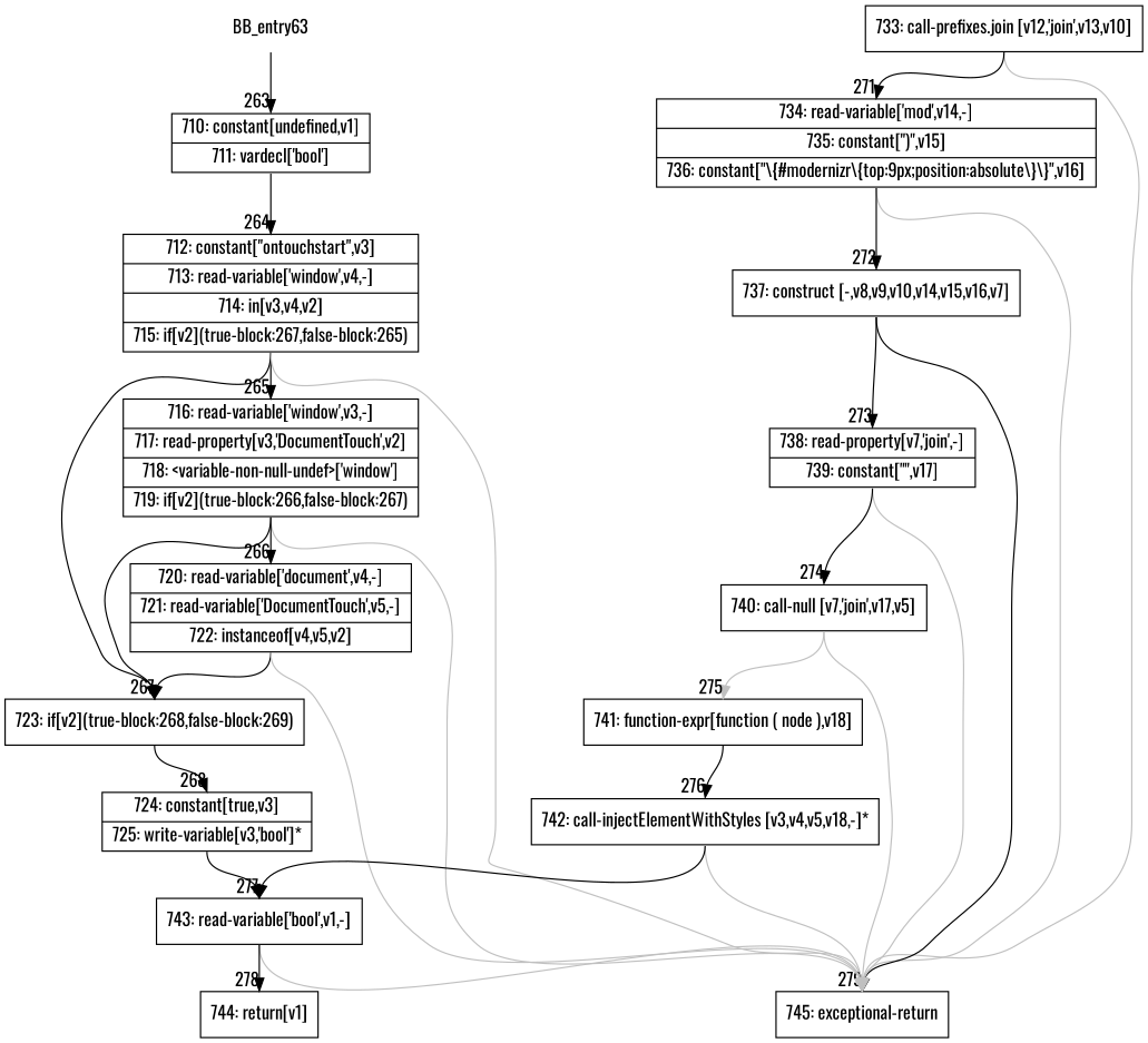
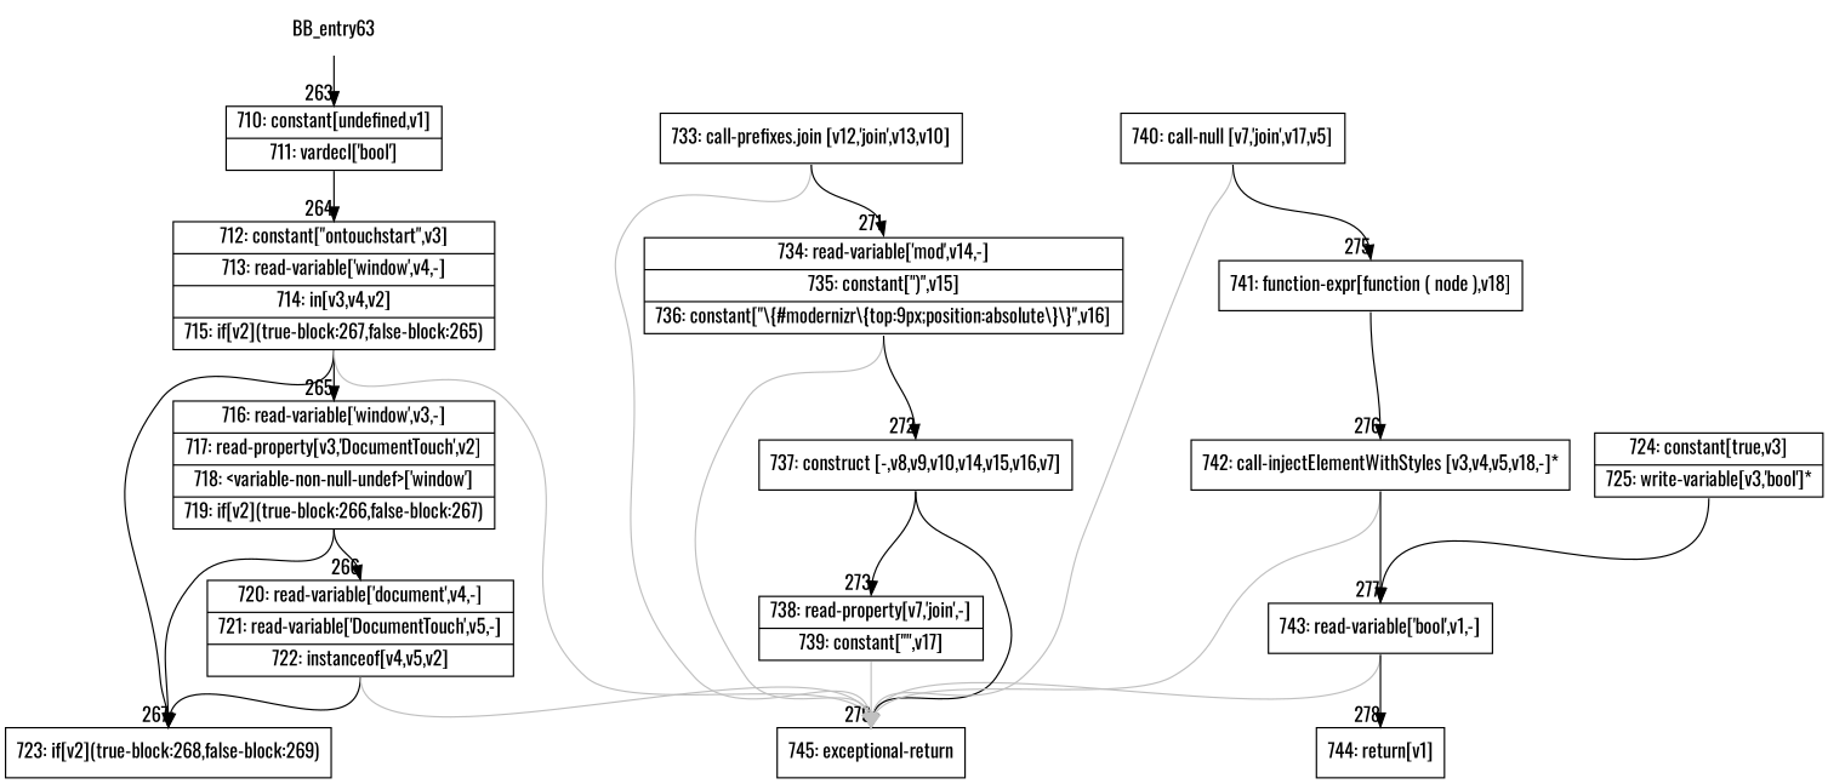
  digraph {
    fontname=Oswald
    rankdir=TD
    node [fontname=Oswald shape=record]
    edge [fontname=Oswald headport=n tailport=s]
    n1 [label=BB_entry63 shape=none]
    n2 [label="{710: constant[undefined,v1]|711: vardecl['bool']}"]
    n3 [label="{712: constant[\"ontouchstart\",v3]|713: read-variable['window',v4,-]|714: in[v3,v4,v2]|715: if[v2](true-block:267,false-block:265)}"]
    n4 [label="{723: if[v2](true-block:268,false-block:269)}"]
    n5 [label="{716: read-variable['window',v3,-]|717: read-property[v3,'DocumentTouch',v2]|718: \<variable-non-null-undef\>['window']|719: if[v2](true-block:266,false-block:267)}"]
    n6 [label="{745: exceptional-return}"]
    n7 [label="{724: constant[true,v3]|725: write-variable[v3,'bool']*}"]
    n8 [label="{720: read-variable['document',v4,-]|721: read-variable['DocumentTouch',v5,-]|722: instanceof[v4,v5,v2]}"]
    n9 [label="{743: read-variable['bool',v1,-]}"]
    n10 [label="{744: return[v1]}"]
    n11 [label="{733: call-prefixes.join [v12,'join',v13,v10]}"]
    n12 [label="{734: read-variable['mod',v14,-]|735: constant[\")\",v15]|736: constant[\"\\\{#modernizr\\\{top:9px;position:absolute\\\}\\\}\",v16]}"]
    n13 [label="{737: construct [-,v8,v9,v10,v14,v15,v16,v7]}"]
    n14 [label="{738: read-property[v7,'join',-]|739: constant[\"\",v17]}"]
    n15 [label="{740: call-null [v7,'join',v17,v5]}"]
    n16 [label="{741: function-expr[function ( node ),v18]}"]
    n17 [label="{742: call-injectElementWithStyles [v3,v4,v5,v18,-]*}"]
    n1 -> n2 [headlabel="    263"]
    n2 -> n3 [headlabel="      264"]
    n3 -> n4 [headlabel="      267"]
    n3 -> n5 [headlabel="      265"]
    n3 -> n6 [color=gray headlabel="      279"]
-   n4 -> n7 [headlabel="      268"]
    n5 -> n4
-   n5 -> n6 [color=gray]
    n5 -> n8 [headlabel="      266"]
    n7 -> n9 [headlabel="      277"]
    n8 -> n4
    n8 -> n6 [color=gray]
    n9 -> n6 [color=gray]
    n9 -> n10 [headlabel="      278"]
    n11 -> n6 [color=gray]
    n11 -> n12 [headlabel="      271"]
    n12 -> n6 [color=gray]
    n12 -> n13 [headlabel="      272"]
    n13 -> n6 [color=black]
    n13 -> n14 [headlabel="      273"]
    n14 -> n6 [color=gray]
-   n14 -> n15 [headlabel="      274"]
    n15 -> n6 [color=gray]
-   n15 -> n16 [headlabel="      275" color=gray]
+   n15 -> n16 [headlabel="      275"]
    n16 -> n17 [headlabel="      276"]
    n17 -> n6 [color=gray]
    n17 -> n9
  }
